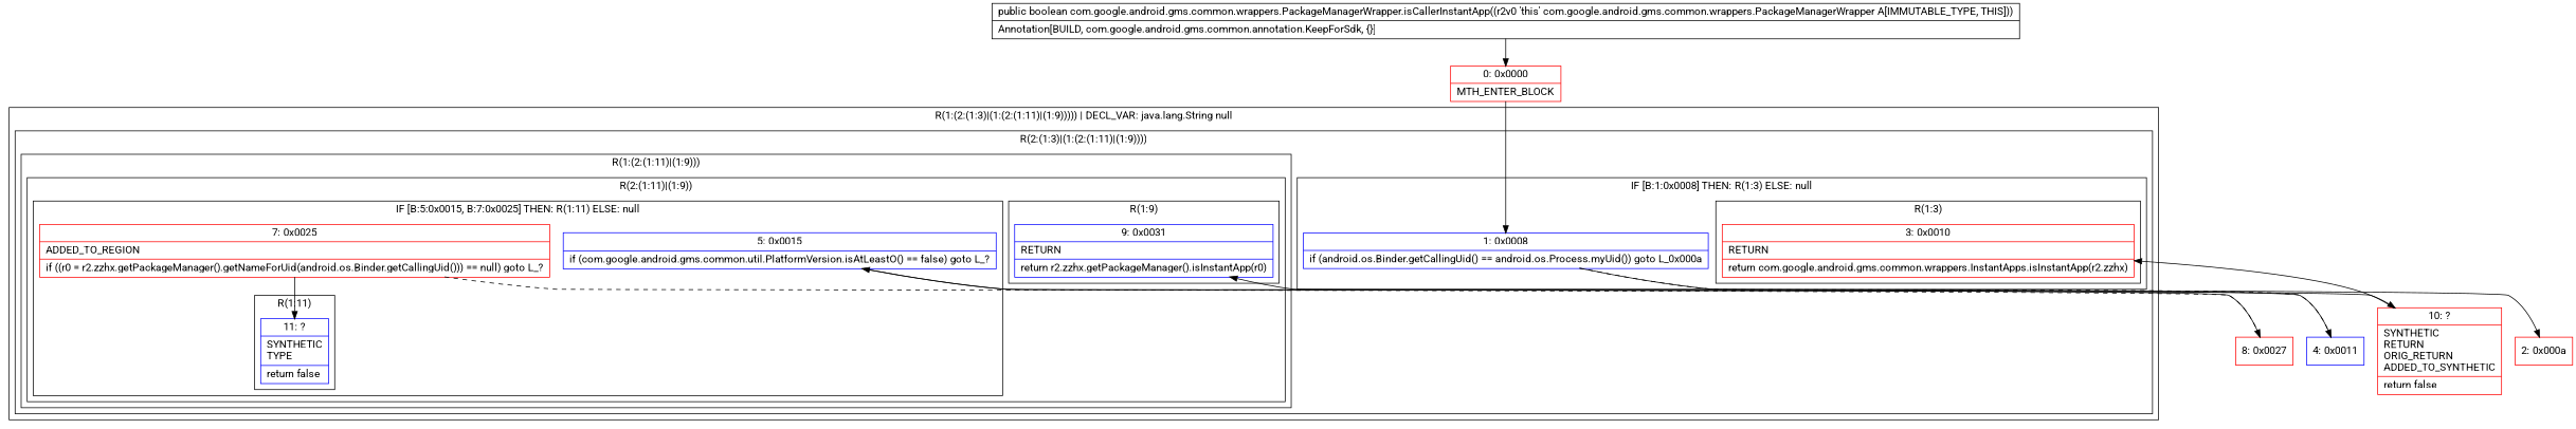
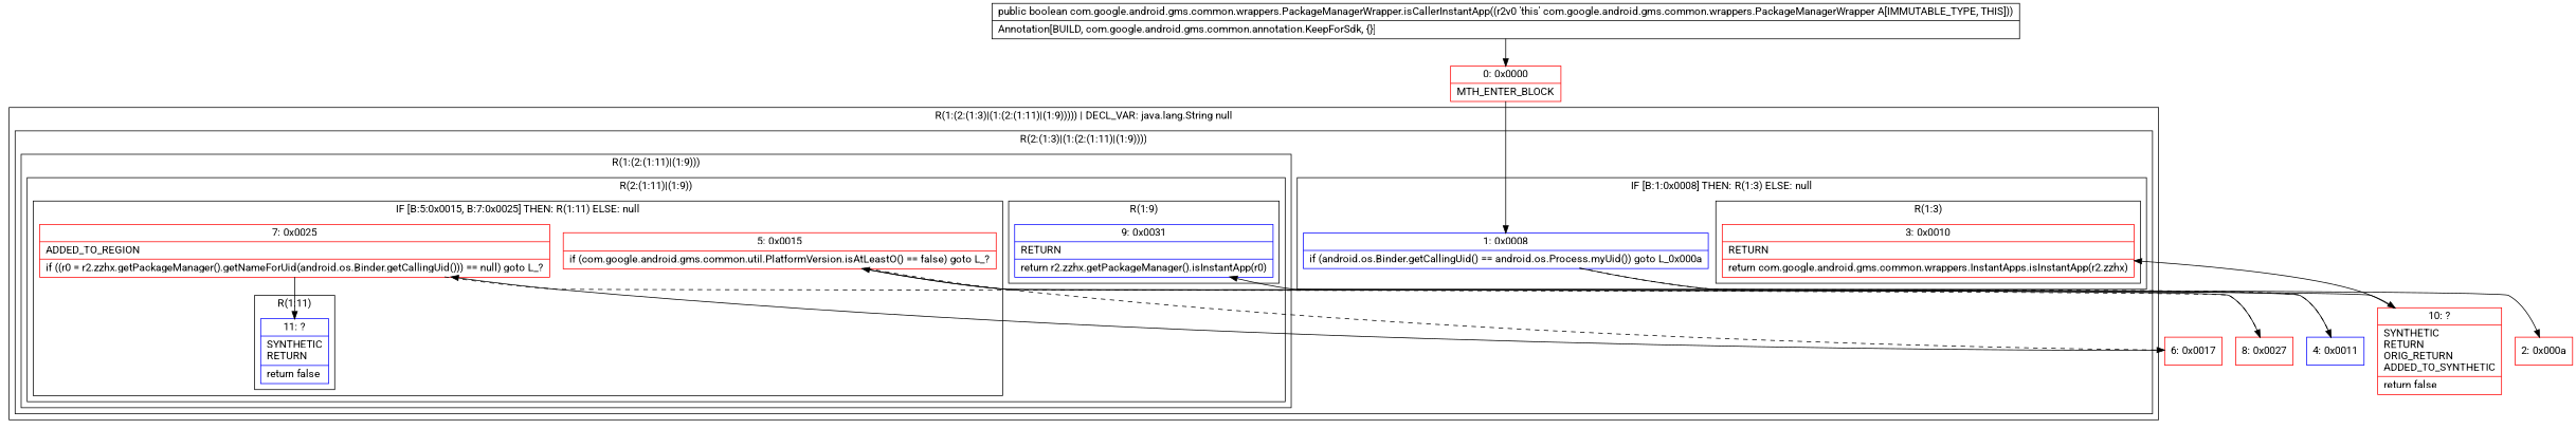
  digraph {
    fontname=Roboto
    node [color=red fontname=Roboto shape=record]
    edge [fontname=Roboto]
    n1 [label="{3\:\ 0x0010|RETURN\l|return com.google.android.gms.common.wrappers.InstantApps.isInstantApp(r2.zzhx)\l}"]
    n2 [color=blue label="{1\:\ 0x0008|if (android.os.Binder.getCallingUid() == android.os.Process.myUid()) goto L_0x000a\l}"]
-   n3 [color=blue label="{11\:\ ?|SYNTHETIC\lTYPE\l|return false\l}"]
-   n4 [color=blue label="{5\:\ 0x0015|if (com.google.android.gms.common.util.PlatformVersion.isAtLeastO() == false) goto L_?\l}"]
+   n3 [color=blue label="{11\:\ ?|SYNTHETIC\lRETURN\l|return false\l}"]
+   n4 [label="{5\:\ 0x0015|if (com.google.android.gms.common.util.PlatformVersion.isAtLeastO() == false) goto L_?\l}"]
    n5 [label="{7\:\ 0x0025|ADDED_TO_REGION\l|if ((r0 = r2.zzhx.getPackageManager().getNameForUid(android.os.Binder.getCallingUid())) == null) goto L_?\l}"]
    n6 [color=blue label="{9\:\ 0x0031|RETURN\l|return r2.zzhx.getPackageManager().isInstantApp(r0)\l}"]
    n7 [label="{2\:\ 0x000a}"]
    n8 [color=blue label="{4\:\ 0x0011}"]
+   n9 [label="{6\:\ 0x0017}"]
    n10 [label="{10\:\ ?|SYNTHETIC\lRETURN\lORIG_RETURN\lADDED_TO_SYNTHETIC\l|return false\l}"]
    n11 [label="{8\:\ 0x0027}"]
    n12 [label="{0\:\ 0x0000|MTH_ENTER_BLOCK\l}"]
    n13 [label="{public boolean com.google.android.gms.common.wrappers.PackageManagerWrapper.isCallerInstantApp((r2v0 'this' com.google.android.gms.common.wrappers.PackageManagerWrapper A[IMMUTABLE_TYPE, THIS]))  | Annotation[BUILD, com.google.android.gms.common.annotation.KeepForSdk, \{\}]\l}" color=""]
    subgraph cluster_1 {
      label="R(1:(2:(1:3)|(1:(2:(1:11)|(1:9))))) | DECL_VAR: java.lang.String null\l"
      subgraph cluster_2 {
        label="R(2:(1:3)|(1:(2:(1:11)|(1:9))))"
        subgraph cluster_3 {
          label="IF [B:1:0x0008] THEN: R(1:3) ELSE: null"
          n2
          subgraph cluster_4 {
            label="R(1:3)"
            n1
          }
        }
        subgraph cluster_5 {
          label="R(1:(2:(1:11)|(1:9)))"
          subgraph cluster_6 {
            label="R(2:(1:11)|(1:9))"
            subgraph cluster_7 {
              label="IF [B:5:0x0015, B:7:0x0025] THEN: R(1:11) ELSE: null"
              n4
              n5
              subgraph cluster_8 {
                label="R(1:11)"
                n3
              }
            }
            subgraph cluster_9 {
              label="R(1:9)"
              n6
            }
          }
        }
      }
    }
    n2 -> n7
    n2 -> n8 [style=dashed]
+   n4 -> n9 [style=dashed]
    n4 -> n10
    n5 -> n3
    n5 -> n11 [style=dashed]
    n8 -> n4
+   n9 -> n5
    n10 -> n1
    n11 -> n6
    n12 -> n2
    n13 -> n12
  }
